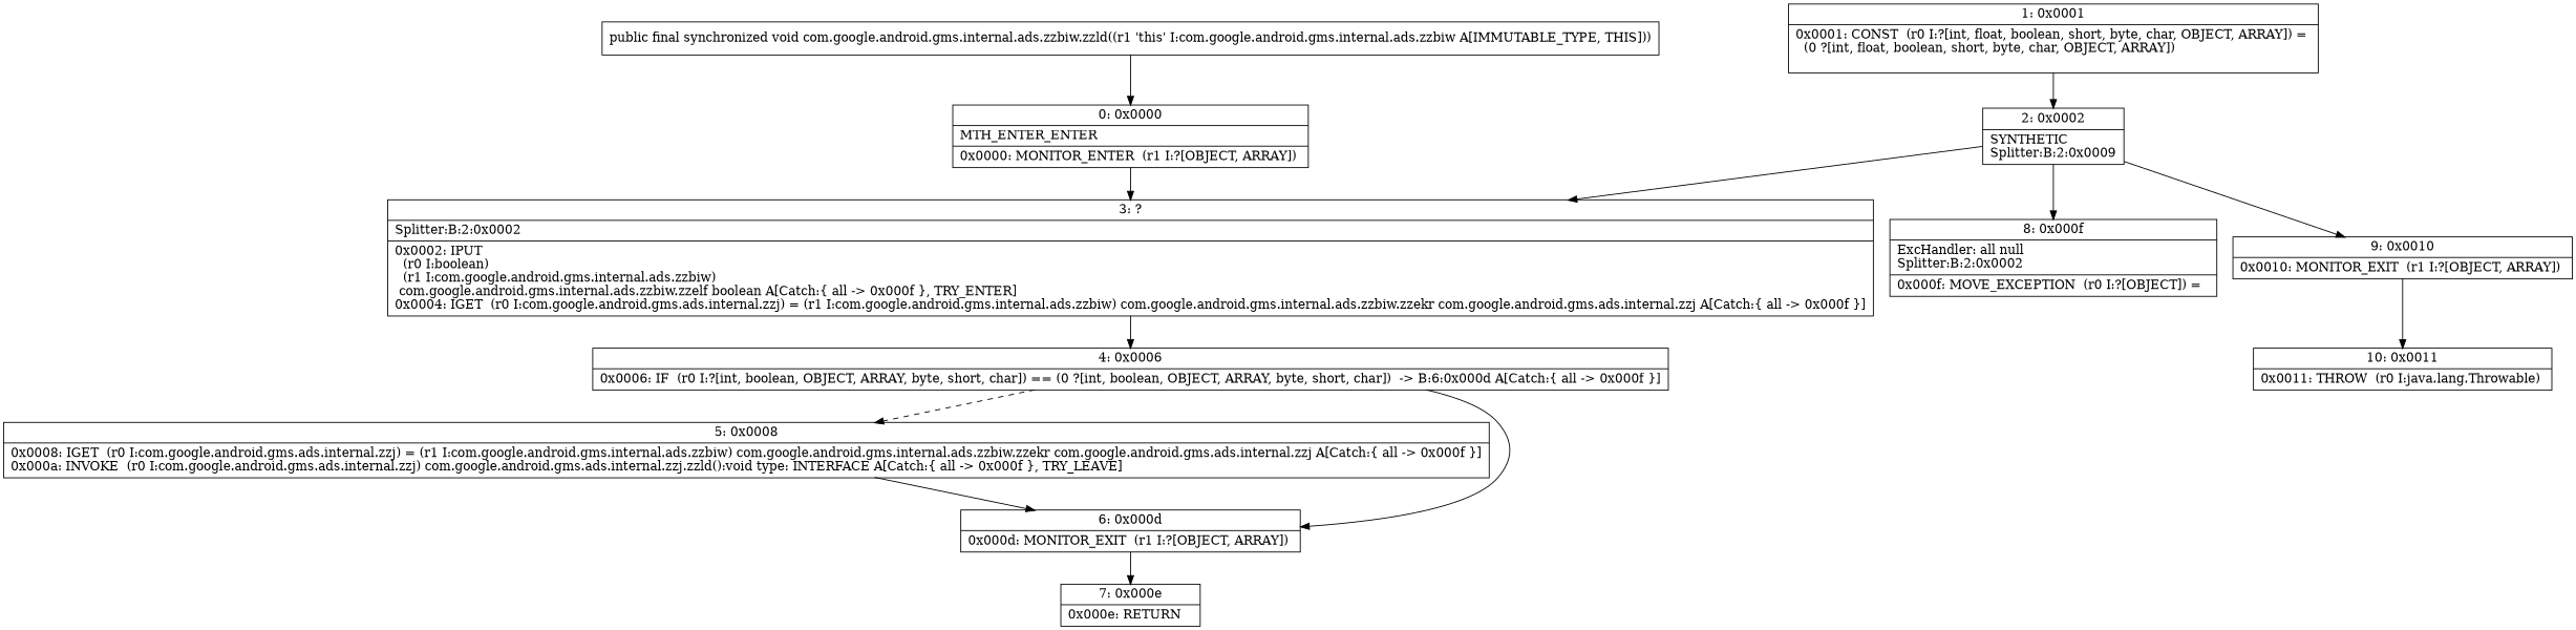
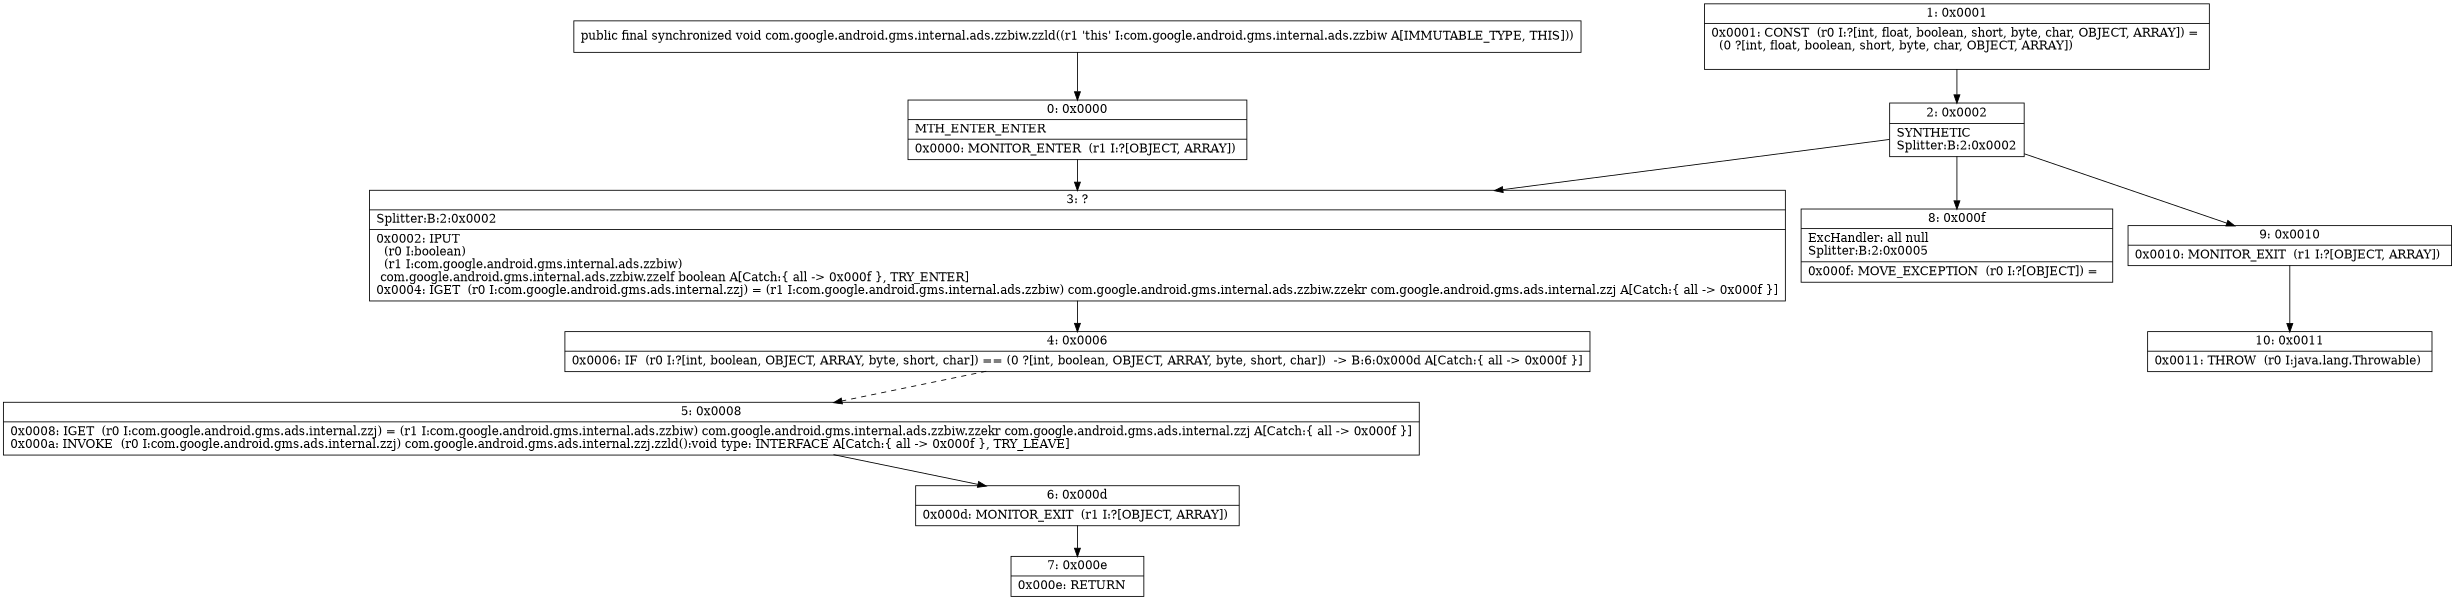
  digraph {
    node [shape=record]
    n1 [label="{0\:\ 0x0000|MTH_ENTER_ENTER\l|0x0000: MONITOR_ENTER  (r1 I:?[OBJECT, ARRAY]) \l}"]
    n2 [label="{3\:\ ?|Splitter:B:2:0x0002\l|0x0002: IPUT  \l  (r0 I:boolean)\l  (r1 I:com.google.android.gms.internal.ads.zzbiw)\l com.google.android.gms.internal.ads.zzbiw.zzelf boolean A[Catch:\{ all \-\> 0x000f \}, TRY_ENTER]\l0x0004: IGET  (r0 I:com.google.android.gms.ads.internal.zzj) = (r1 I:com.google.android.gms.internal.ads.zzbiw) com.google.android.gms.internal.ads.zzbiw.zzekr com.google.android.gms.ads.internal.zzj A[Catch:\{ all \-\> 0x000f \}]\l}"]
    n3 [label="{1\:\ 0x0001|0x0001: CONST  (r0 I:?[int, float, boolean, short, byte, char, OBJECT, ARRAY]) = \l  (0 ?[int, float, boolean, short, byte, char, OBJECT, ARRAY])\l \l}"]
-   n4 [label="{2\:\ 0x0002|SYNTHETIC\lSplitter:B:2:0x0009\l}"]
-   n5 [label="{8\:\ 0x000f|ExcHandler: all null\lSplitter:B:2:0x0002\l|0x000f: MOVE_EXCEPTION  (r0 I:?[OBJECT]) =  \l}"]
+   n4 [label="{2\:\ 0x0002|SYNTHETIC\lSplitter:B:2:0x0002\l}"]
+   n5 [label="{8\:\ 0x000f|ExcHandler: all null\lSplitter:B:2:0x0005\l|0x000f: MOVE_EXCEPTION  (r0 I:?[OBJECT]) =  \l}"]
    n6 [label="{9\:\ 0x0010|0x0010: MONITOR_EXIT  (r1 I:?[OBJECT, ARRAY]) \l}"]
    n7 [label="{4\:\ 0x0006|0x0006: IF  (r0 I:?[int, boolean, OBJECT, ARRAY, byte, short, char]) == (0 ?[int, boolean, OBJECT, ARRAY, byte, short, char])  \-\> B:6:0x000d A[Catch:\{ all \-\> 0x000f \}]\l}"]
    n8 [label="{5\:\ 0x0008|0x0008: IGET  (r0 I:com.google.android.gms.ads.internal.zzj) = (r1 I:com.google.android.gms.internal.ads.zzbiw) com.google.android.gms.internal.ads.zzbiw.zzekr com.google.android.gms.ads.internal.zzj A[Catch:\{ all \-\> 0x000f \}]\l0x000a: INVOKE  (r0 I:com.google.android.gms.ads.internal.zzj) com.google.android.gms.ads.internal.zzj.zzld():void type: INTERFACE A[Catch:\{ all \-\> 0x000f \}, TRY_LEAVE]\l}"]
    n9 [label="{6\:\ 0x000d|0x000d: MONITOR_EXIT  (r1 I:?[OBJECT, ARRAY]) \l}"]
    n10 [label="{7\:\ 0x000e|0x000e: RETURN   \l}"]
    n11 [label="{10\:\ 0x0011|0x0011: THROW  (r0 I:java.lang.Throwable) \l}"]
    n12 [label="{public final synchronized void com.google.android.gms.internal.ads.zzbiw.zzld((r1 'this' I:com.google.android.gms.internal.ads.zzbiw A[IMMUTABLE_TYPE, THIS])) }"]
    n1 -> n2
    n2 -> n7
    n3 -> n4
    n4 -> n2
    n4 -> n5
    n4 -> n6
    n6 -> n11
    n7 -> n8 [style=dashed]
-   n7 -> n9
    n8 -> n9
    n9 -> n10
    n12 -> n1
  }
